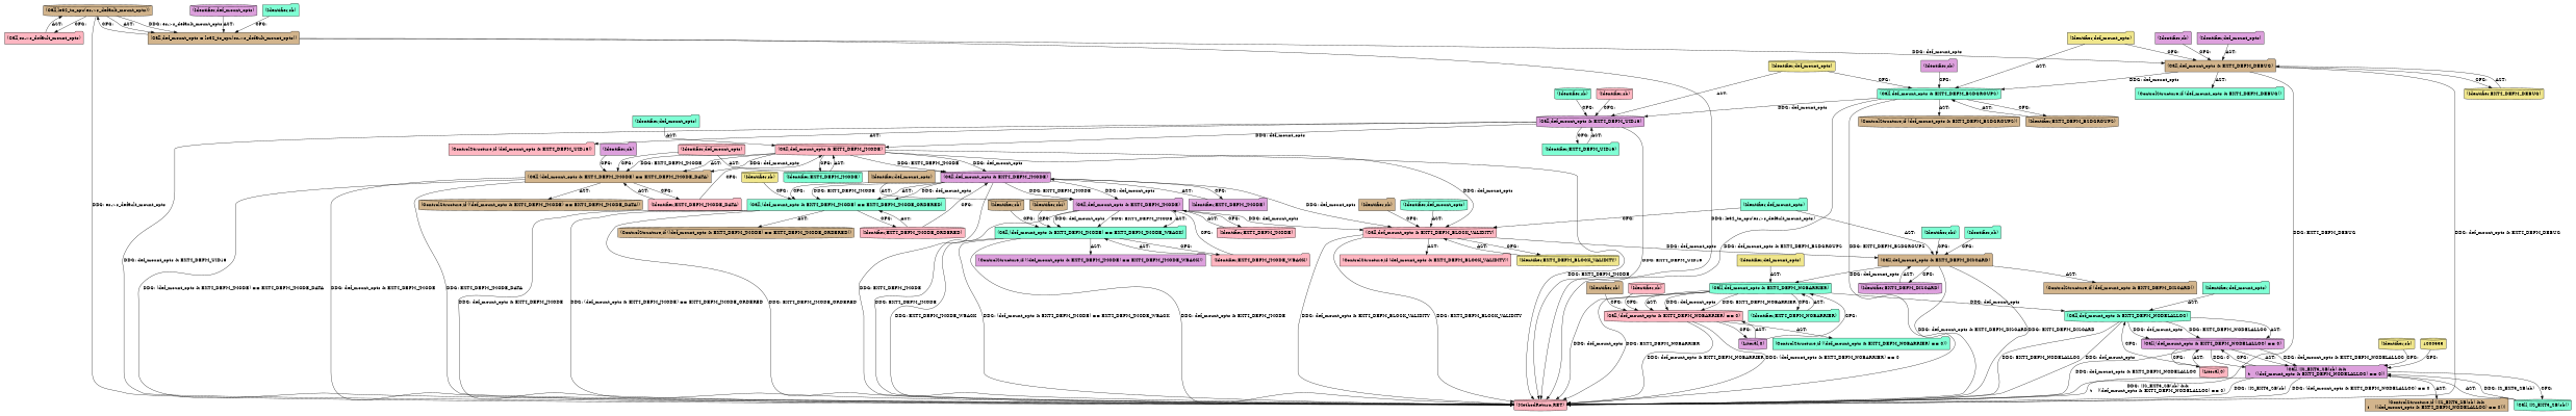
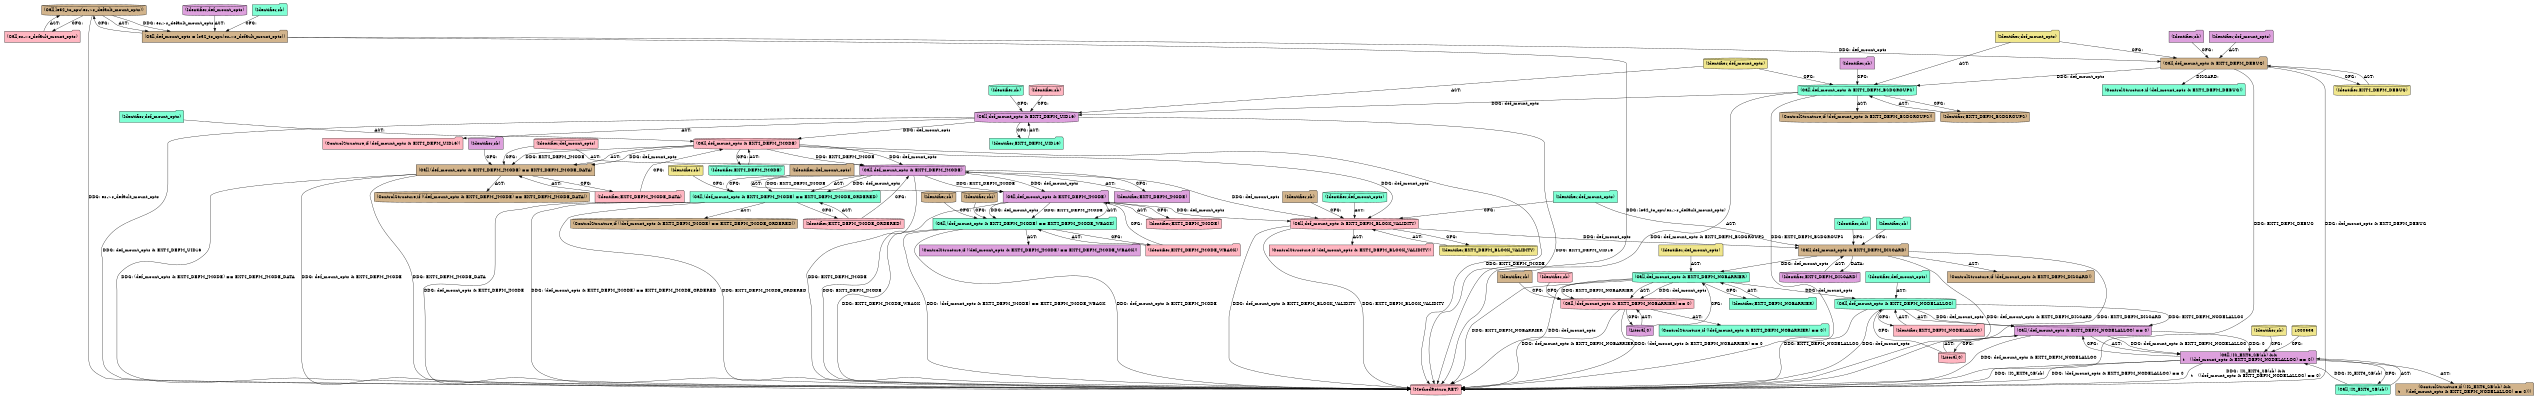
  digraph {
    fontname="DejaVu Serif"
    node [fillcolor=aquamarine fontname="DejaVu Serif" shape=folder style=filled]
    edge [fontname="DejaVu Serif"]
    n1 [fillcolor=tan label="(Call,le32_to_cpu(es->s_default_mount_opts))" shape=cylinder]
    n2 [fillcolor=tan label="(Call,def_mount_opts = le32_to_cpu(es->s_default_mount_opts))"]
    n3 [fillcolor=lightpink label="(MethodReturn,RET)" shape=cylinder]
    n4 [fillcolor=lightpink label="(Call,es->s_default_mount_opts)"]
    n5 [fillcolor=tan label="(Call,def_mount_opts & EXT4_DEFM_DEBUG)"]
    n6 [label="(Call,def_mount_opts & EXT4_DEFM_BSDGROUPS)" shape=cylinder]
    n7 [label="(ControlStructure,if (def_mount_opts & EXT4_DEFM_DEBUG))"]
    n8 [fillcolor=khaki label="(Identifier,EXT4_DEFM_DEBUG)" shape=cylinder]
    n9 [fillcolor=plum label="(Call,def_mount_opts & EXT4_DEFM_UID16)" shape=cylinder]
    n10 [fillcolor=tan label="(ControlStructure,if (def_mount_opts & EXT4_DEFM_BSDGROUPS))" shape=cylinder]
    n11 [fillcolor=tan label="(Identifier,EXT4_DEFM_BSDGROUPS)" shape=cylinder]
    n12 [fillcolor=lightpink label="(Call,def_mount_opts & EXT4_DEFM_JMODE)" shape=cylinder]
    n13 [fillcolor=lightpink label="(ControlStructure,if (def_mount_opts & EXT4_DEFM_UID16))"]
    n14 [label="(Identifier,EXT4_DEFM_UID16)"]
    n15 [fillcolor=tan label="(Call,(def_mount_opts & EXT4_DEFM_JMODE) == EXT4_DEFM_JMODE_DATA)"]
    n16 [fillcolor=plum label="(Call,def_mount_opts & EXT4_DEFM_JMODE)" shape=cylinder]
    n17 [fillcolor=lightpink label="(Call,def_mount_opts & EXT4_DEFM_BLOCK_VALIDITY)" shape=cylinder]
    n18 [label="(Identifier,EXT4_DEFM_JMODE)" shape=cylinder]
    n19 [fillcolor=tan label="(ControlStructure,if ((def_mount_opts & EXT4_DEFM_JMODE) == EXT4_DEFM_JMODE_DATA))" shape=cylinder]
    n20 [fillcolor=lightpink label="(Identifier,EXT4_DEFM_JMODE_DATA)"]
    n21 [label="(Call,(def_mount_opts & EXT4_DEFM_JMODE) == EXT4_DEFM_JMODE_ORDERED)"]
    n22 [fillcolor=plum label="(Call,def_mount_opts & EXT4_DEFM_JMODE)"]
    n23 [fillcolor=plum label="(Identifier,EXT4_DEFM_JMODE)"]
    n24 [fillcolor=tan label="(Call,def_mount_opts & EXT4_DEFM_DISCARD)"]
    n25 [fillcolor=khaki label="(Identifier,EXT4_DEFM_BLOCK_VALIDITY)" shape=cylinder]
    n26 [fillcolor=lightpink label="(ControlStructure,if (def_mount_opts & EXT4_DEFM_BLOCK_VALIDITY))"]
    n27 [fillcolor=tan label="(ControlStructure,if ((def_mount_opts & EXT4_DEFM_JMODE) == EXT4_DEFM_JMODE_ORDERED))" shape=cylinder]
    n28 [fillcolor=lightpink label="(Identifier,EXT4_DEFM_JMODE_ORDERED)" shape=cylinder]
    n29 [label="(Call,(def_mount_opts & EXT4_DEFM_JMODE) == EXT4_DEFM_JMODE_WBACK)"]
    n30 [fillcolor=lightpink label="(Identifier,EXT4_DEFM_JMODE)" shape=cylinder]
    n31 [fillcolor=plum label="(ControlStructure,if ((def_mount_opts & EXT4_DEFM_JMODE) == EXT4_DEFM_JMODE_WBACK))"]
    n32 [fillcolor=lightpink label="(Identifier,EXT4_DEFM_JMODE_WBACK)"]
    n33 [label="(Call,def_mount_opts & EXT4_DEFM_NOBARRIER)" shape=cylinder]
    n34 [fillcolor=plum label="(Identifier,EXT4_DEFM_DISCARD)" shape=cylinder]
    n35 [fillcolor=tan label="(ControlStructure,if (def_mount_opts & EXT4_DEFM_DISCARD))"]
    n36 [fillcolor=lightpink label="(Call,(def_mount_opts & EXT4_DEFM_NOBARRIER) == 0)" shape=cylinder]
    n37 [label="(Call,def_mount_opts & EXT4_DEFM_NODELALLOC)" shape=cylinder]
    n38 [label="(Identifier,EXT4_DEFM_NOBARRIER)"]
    n39 [label="(ControlStructure,if ((def_mount_opts & EXT4_DEFM_NOBARRIER) == 0))"]
    n40 [fillcolor=plum label="(Literal,0)" shape=cylinder]
    n41 [fillcolor=plum label="(Call,(def_mount_opts & EXT4_DEFM_NODELALLOC) == 0)" shape=cylinder]
+   n42 [fillcolor=lightpink label="(Identifier,EXT4_DEFM_NODELALLOC)"]
    n43 [fillcolor=plum label="(Call,!IS_EXT3_SB(sb) &&\n\t    ((def_mount_opts & EXT4_DEFM_NODELALLOC) == 0))"]
    n44 [fillcolor=lightpink label="(Literal,0)" shape=cylinder]
    n45 [label="(Call,!IS_EXT3_SB(sb))" shape=cylinder]
    n46 [fillcolor=tan label="(ControlStructure,if (!IS_EXT3_SB(sb) &&\n\t    ((def_mount_opts & EXT4_DEFM_NODELALLOC) == 0)))"]
    n47 [fillcolor=khaki label="(Identifier,def_mount_opts)"]
    n48 [fillcolor=tan label="(Identifier,sb)"]
    n49 [fillcolor=plum label="(Identifier,def_mount_opts)" shape=cylinder]
    n50 [fillcolor=plum label="(Identifier,sb)"]
    n51 [fillcolor=plum label="(Identifier,sb)"]
    n52 [label="(Identifier,sbi)"]
    n53 [fillcolor=lightpink label="(Identifier,def_mount_opts)" shape=cylinder]
    n54 [fillcolor=tan label="(Identifier,def_mount_opts)"]
    n55 [fillcolor=tan label="(Identifier,sb)"]
    n56 [fillcolor=lightpink label="(Identifier,sb)" shape=cylinder]
    n57 [fillcolor=plum label="(Identifier,def_mount_opts)"]
    n58 [fillcolor=lightpink label="(Identifier,sb)" shape=cylinder]
    n59 [label="(Identifier,sb)"]
    n60 [fillcolor=khaki label="(Identifier,sb)" shape=cylinder]
    n61 [label="(Identifier,sb)" shape=cylinder]
    n62 [label="(Identifier,sb)"]
    n63 [fillcolor=khaki label="(Identifier,def_mount_opts)" shape=cylinder]
    n64 [fillcolor=khaki label="(Identifier,sb)" shape=cylinder]
    n65 [fillcolor=tan label="(Identifier,sb)" shape=cylinder]
    n66 [label="(Identifier,def_mount_opts)"]
    n67 [label="(Identifier,def_mount_opts)" shape=cylinder]
    n68 [fillcolor=khaki label="(Identifier,def_mount_opts)"]
    n69 [fillcolor=plum label="(Identifier,sb)"]
    n70 [fillcolor=tan label="(Identifier,sbi)" shape=cylinder]
    n71 [label="(Identifier,def_mount_opts)"]
    n72 [label="(Identifier,def_mount_opts)"]
    1000533 [fillcolor=khaki shape=cylinder]
    n1 -> n2 [label="AST: "]
    n1 -> n2 [label="DDG: es->s_default_mount_opts"]
    n1 -> n3 [label="DDG: es->s_default_mount_opts"]
    n1 -> n4 [label="CFG: "]
    n2 -> n1 [label="CFG: "]
    n2 -> n3 [label="DDG: le32_to_cpu(es->s_default_mount_opts)"]
    n2 -> n5 [label="DDG: def_mount_opts"]
    n4 -> n1 [label="AST: "]
    n5 -> n3 [label="DDG: EXT4_DEFM_DEBUG"]
    n5 -> n3 [label="DDG: def_mount_opts & EXT4_DEFM_DEBUG"]
    n5 -> n6 [label="DDG: def_mount_opts"]
-   n5 -> n7 [label="AST: "]
+   n5 -> n7 [label="DISCARD: "]
    n5 -> n8 [label="CFG: "]
    n6 -> n3 [label="DDG: EXT4_DEFM_BSDGROUPS"]
    n6 -> n3 [label="DDG: def_mount_opts & EXT4_DEFM_BSDGROUPS"]
    n6 -> n9 [label="DDG: def_mount_opts"]
    n6 -> n10 [label="AST: "]
    n6 -> n11 [label="CFG: "]
    n8 -> n5 [label="AST: "]
    n9 -> n3 [label="DDG: EXT4_DEFM_UID16"]
    n9 -> n3 [label="DDG: def_mount_opts & EXT4_DEFM_UID16"]
    n9 -> n12 [label="DDG: def_mount_opts"]
    n9 -> n13 [label="AST: "]
    n9 -> n14 [label="CFG: "]
    n11 -> n6 [label="AST: "]
    n12 -> n3 [label="DDG: EXT4_DEFM_JMODE"]
    n12 -> n15 [label="AST: "]
    n12 -> n15 [label="DDG: def_mount_opts"]
    n12 -> n15 [label="DDG: EXT4_DEFM_JMODE"]
    n12 -> n16 [label="DDG: def_mount_opts"]
    n12 -> n16 [label="DDG: EXT4_DEFM_JMODE"]
    n12 -> n17 [label="DDG: def_mount_opts"]
    n12 -> n18 [label="CFG: "]
    n14 -> n9 [label="AST: "]
    n15 -> n3 [label="DDG: def_mount_opts & EXT4_DEFM_JMODE"]
    n15 -> n3 [label="DDG: EXT4_DEFM_JMODE_DATA"]
    n15 -> n3 [label="DDG: (def_mount_opts & EXT4_DEFM_JMODE) == EXT4_DEFM_JMODE_DATA"]
    n15 -> n19 [label="AST: "]
    n15 -> n20 [label="CFG: "]
    n16 -> n3 [label="DDG: EXT4_DEFM_JMODE"]
    n16 -> n17 [label="DDG: def_mount_opts"]
    n16 -> n21 [label="AST: "]
    n16 -> n21 [label="DDG: def_mount_opts"]
    n16 -> n21 [label="DDG: EXT4_DEFM_JMODE"]
    n16 -> n22 [label="DDG: def_mount_opts"]
    n16 -> n22 [label="DDG: EXT4_DEFM_JMODE"]
    n16 -> n23 [label="CFG: "]
    n17 -> n3 [label="DDG: def_mount_opts & EXT4_DEFM_BLOCK_VALIDITY"]
    n17 -> n3 [label="DDG: EXT4_DEFM_BLOCK_VALIDITY"]
    n17 -> n24 [label="DDG: def_mount_opts"]
    n17 -> n25 [label="CFG: "]
    n17 -> n26 [label="AST: "]
    n18 -> n12 [label="AST: "]
    n20 -> n12 [label="CFG: "]
    n20 -> n15 [label="AST: "]
    n21 -> n3 [label="DDG: def_mount_opts & EXT4_DEFM_JMODE"]
    n21 -> n3 [label="DDG: (def_mount_opts & EXT4_DEFM_JMODE) == EXT4_DEFM_JMODE_ORDERED"]
    n21 -> n3 [label="DDG: EXT4_DEFM_JMODE_ORDERED"]
    n21 -> n27 [label="AST: "]
    n21 -> n28 [label="CFG: "]
    n22 -> n3 [label="DDG: EXT4_DEFM_JMODE"]
    n22 -> n17 [label="DDG: def_mount_opts"]
    n22 -> n29 [label="AST: "]
    n22 -> n29 [label="DDG: def_mount_opts"]
    n22 -> n29 [label="DDG: EXT4_DEFM_JMODE"]
    n22 -> n30 [label="CFG: "]
    n23 -> n16 [label="AST: "]
    n24 -> n3 [label="DDG: def_mount_opts & EXT4_DEFM_DISCARD"]
    n24 -> n3 [label="DDG: EXT4_DEFM_DISCARD"]
    n24 -> n33 [label="DDG: def_mount_opts"]
-   n24 -> n34 [label="CFG: "]
+   n24 -> n34 [label="DATA: "]
    n24 -> n35 [label="AST: "]
    n25 -> n17 [label="AST: "]
    n28 -> n16 [label="CFG: "]
    n28 -> n21 [label="AST: "]
    n29 -> n3 [label="DDG: EXT4_DEFM_JMODE_WBACK"]
    n29 -> n3 [label="DDG: (def_mount_opts & EXT4_DEFM_JMODE) == EXT4_DEFM_JMODE_WBACK"]
    n29 -> n3 [label="DDG: def_mount_opts & EXT4_DEFM_JMODE"]
    n29 -> n31 [label="AST: "]
    n29 -> n32 [label="CFG: "]
    n30 -> n22 [label="AST: "]
    n32 -> n22 [label="CFG: "]
    n32 -> n29 [label="AST: "]
    n33 -> n3 [label="DDG: EXT4_DEFM_NOBARRIER"]
    n33 -> n3 [label="DDG: def_mount_opts"]
    n33 -> n36 [label="AST: "]
    n33 -> n36 [label="DDG: def_mount_opts"]
    n33 -> n36 [label="DDG: EXT4_DEFM_NOBARRIER"]
    n33 -> n37 [label="DDG: def_mount_opts"]
    n33 -> n38 [label="CFG: "]
    n34 -> n24 [label="AST: "]
    n36 -> n3 [label="DDG: def_mount_opts & EXT4_DEFM_NOBARRIER"]
    n36 -> n3 [label="DDG: (def_mount_opts & EXT4_DEFM_NOBARRIER) == 0"]
    n36 -> n39 [label="AST: "]
    n36 -> n40 [label="CFG: "]
    n37 -> n3 [label="DDG: EXT4_DEFM_NODELALLOC"]
    n37 -> n3 [label="DDG: def_mount_opts"]
    n37 -> n41 [label="AST: "]
    n37 -> n41 [label="DDG: def_mount_opts"]
    n37 -> n41 [label="DDG: EXT4_DEFM_NODELALLOC"]
+   n37 -> n42 [label="CFG: "]
    n38 -> n33 [label="AST: "]
    n40 -> n33 [label="CFG: "]
    n40 -> n36 [label="AST: "]
    n41 -> n3 [label="DDG: def_mount_opts & EXT4_DEFM_NODELALLOC"]
    n41 -> n43 [label="AST: "]
    n41 -> n43 [label="DDG: def_mount_opts & EXT4_DEFM_NODELALLOC"]
    n41 -> n43 [label="DDG: 0"]
    n41 -> n44 [label="CFG: "]
+   n42 -> n37 [label="AST: "]
    n43 -> n3 [label="DDG: !IS_EXT3_SB(sb)"]
    n43 -> n3 [label="DDG: (def_mount_opts & EXT4_DEFM_NODELALLOC) == 0"]
    n43 -> n3 [label="DDG: !IS_EXT3_SB(sb) &&\n\t    ((def_mount_opts & EXT4_DEFM_NODELALLOC) == 0)"]
    n43 -> n41 [label="CFG: "]
    n43 -> n45 [label="CFG: "]
    n43 -> n46 [label="AST: "]
    n44 -> n37 [label="CFG: "]
    n44 -> n41 [label="AST: "]
    n45 -> n43 [label="AST: "]
    n45 -> n43 [label="DDG: IS_EXT3_SB(sb)"]
    n47 -> n5 [label="CFG: "]
    n47 -> n6 [label="AST: "]
    n48 -> n36 [label="CFG: "]
    n49 -> n2 [label="AST: "]
    n50 -> n5 [label="CFG: "]
    n51 -> n6 [label="CFG: "]
    n52 -> n24 [label="CFG: "]
    n53 -> n15 [label="CFG: "]
    n53 -> n16 [label="AST: "]
    n54 -> n21 [label="CFG: "]
    n54 -> n22 [label="AST: "]
    n55 -> n17 [label="CFG: "]
    n56 -> n9 [label="CFG: "]
    n57 -> n5 [label="AST: "]
    n58 -> n36 [label="CFG: "]
    n59 -> n24 [label="CFG: "]
    n60 -> n43 [label="CFG: "]
    n61 -> n9 [label="CFG: "]
    n62 -> n2 [label="CFG: "]
    n63 -> n6 [label="CFG: "]
    n63 -> n9 [label="AST: "]
    n64 -> n21 [label="CFG: "]
    n65 -> n29 [label="CFG: "]
    n66 -> n17 [label="CFG: "]
    n66 -> n24 [label="AST: "]
    n67 -> n17 [label="AST: "]
    n68 -> n33 [label="AST: "]
    n69 -> n15 [label="CFG: "]
    n70 -> n29 [label="CFG: "]
    n71 -> n37 [label="AST: "]
    n72 -> n12 [label="AST: "]
    1000533 -> n43 [label="CFG: "]
  }
